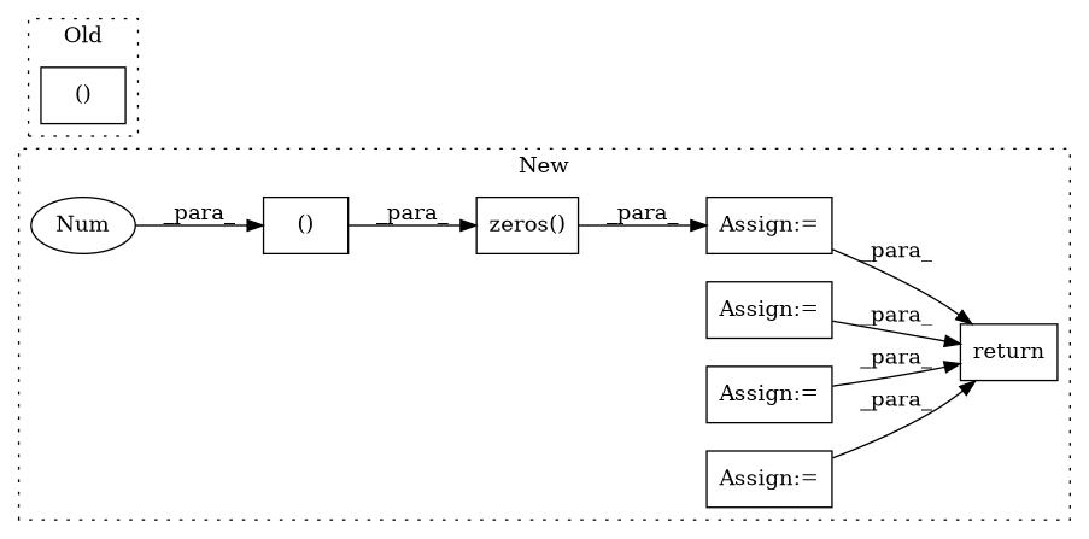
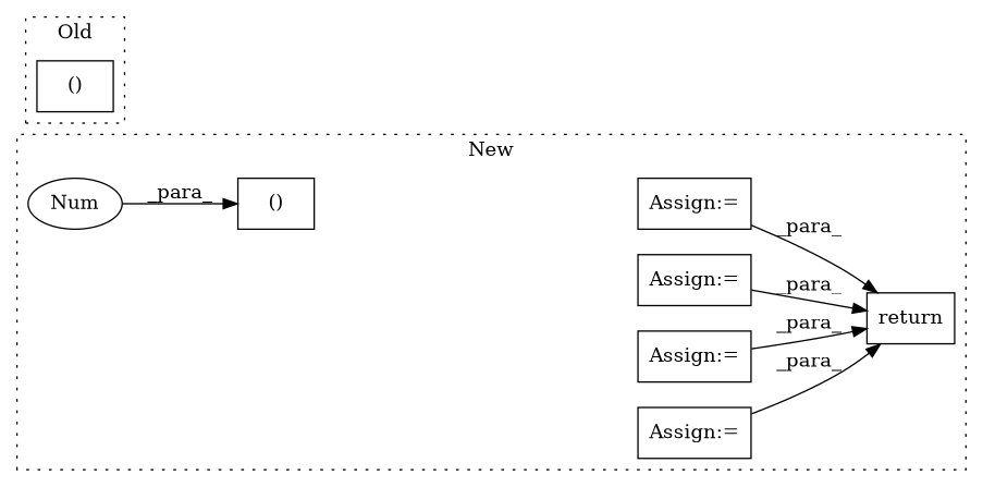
  digraph {
    rankdir=LR
    node [a=68 l=3 shape=box]
-   n1 [a=75 l="12,21" label="zeros()" s="1616,1643"]
    n2 [label="Assign:=" s=1613]
    n3 [a=54 label="()" s=1639]
    n4 [a=76 l=1 label=Num s=1641 shape=ellipse]
    n5 [a=93 l=7 label=return s=2614]
    n6 [label="Assign:=" s=1738]
    n7 [label="Assign:=" s=2144]
    n8 [label="Assign:=" s=1944]
    n9 [a=54 l=67 label="()" s=1534]
    subgraph cluster_1 {
      label=New
      style=dotted
-     n1
      n2
      n3
      n4
      n5
      n6
      n7
      n8
    }
    subgraph cluster_2 {
      label=Old
      style=dotted
      n9
    }
-   n1 -> n2 [label=_para_]
    n2 -> n5 [label=_para_]
-   n3 -> n1 [label=_para_]
    n4 -> n3 [label=_para_]
    n6 -> n5 [label=_para_]
    n7 -> n5 [label=_para_]
    n8 -> n5 [label=_para_]
  }
